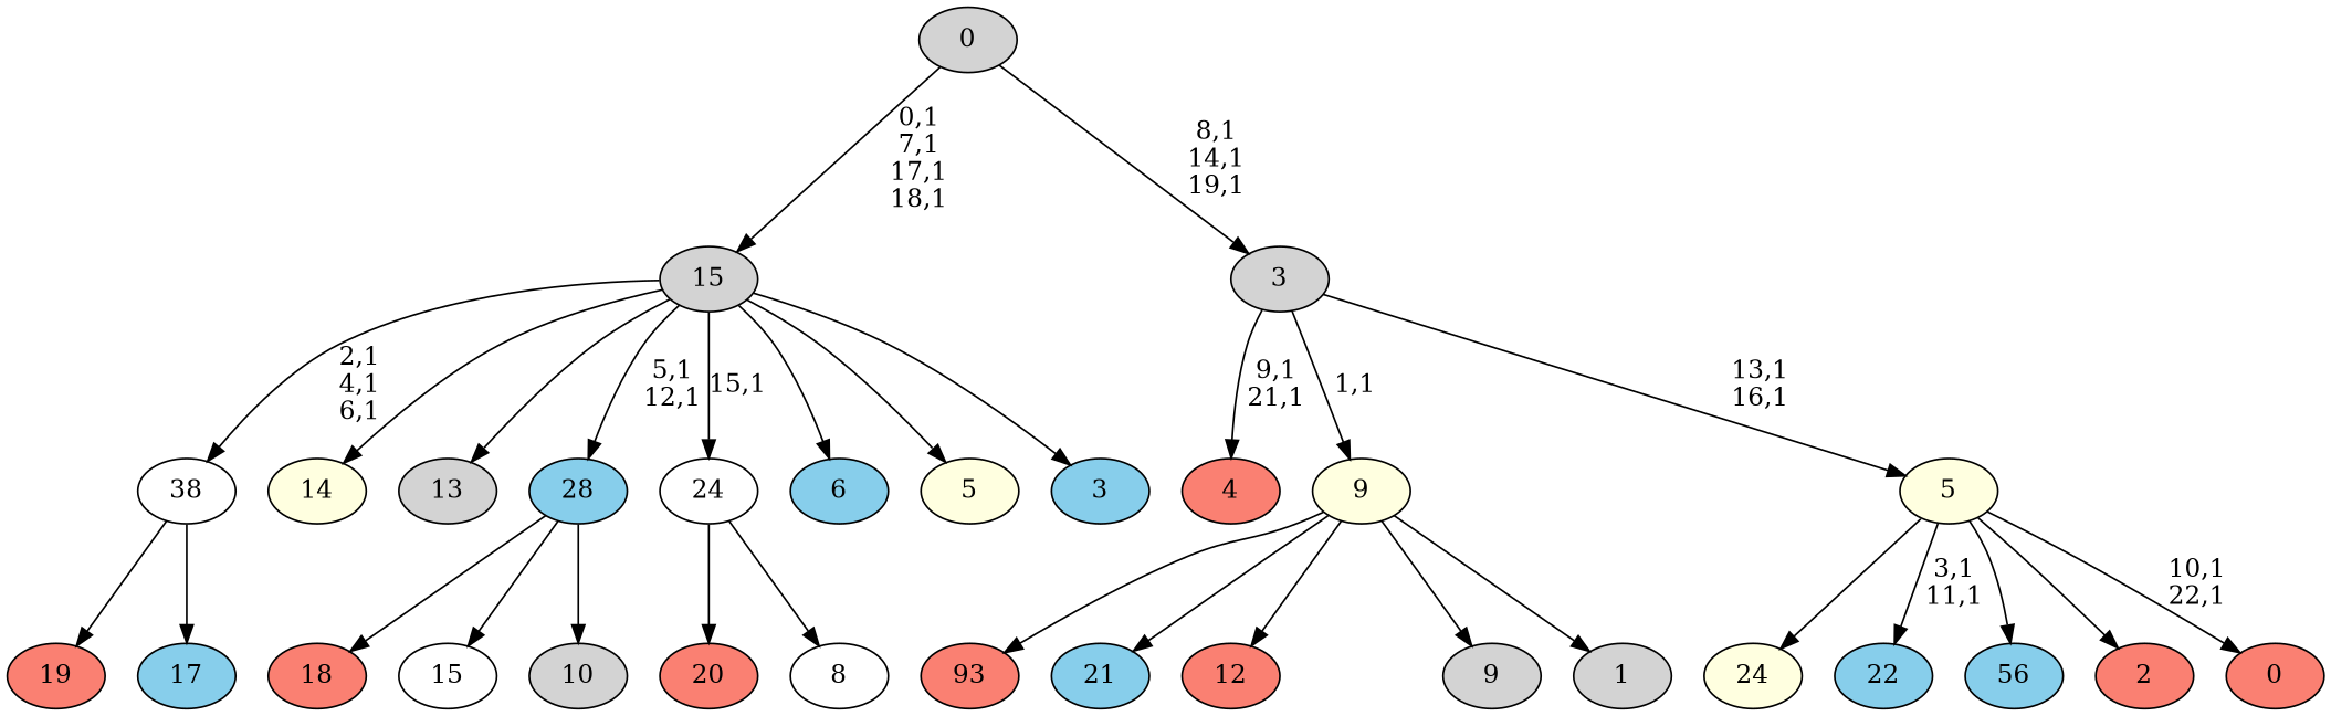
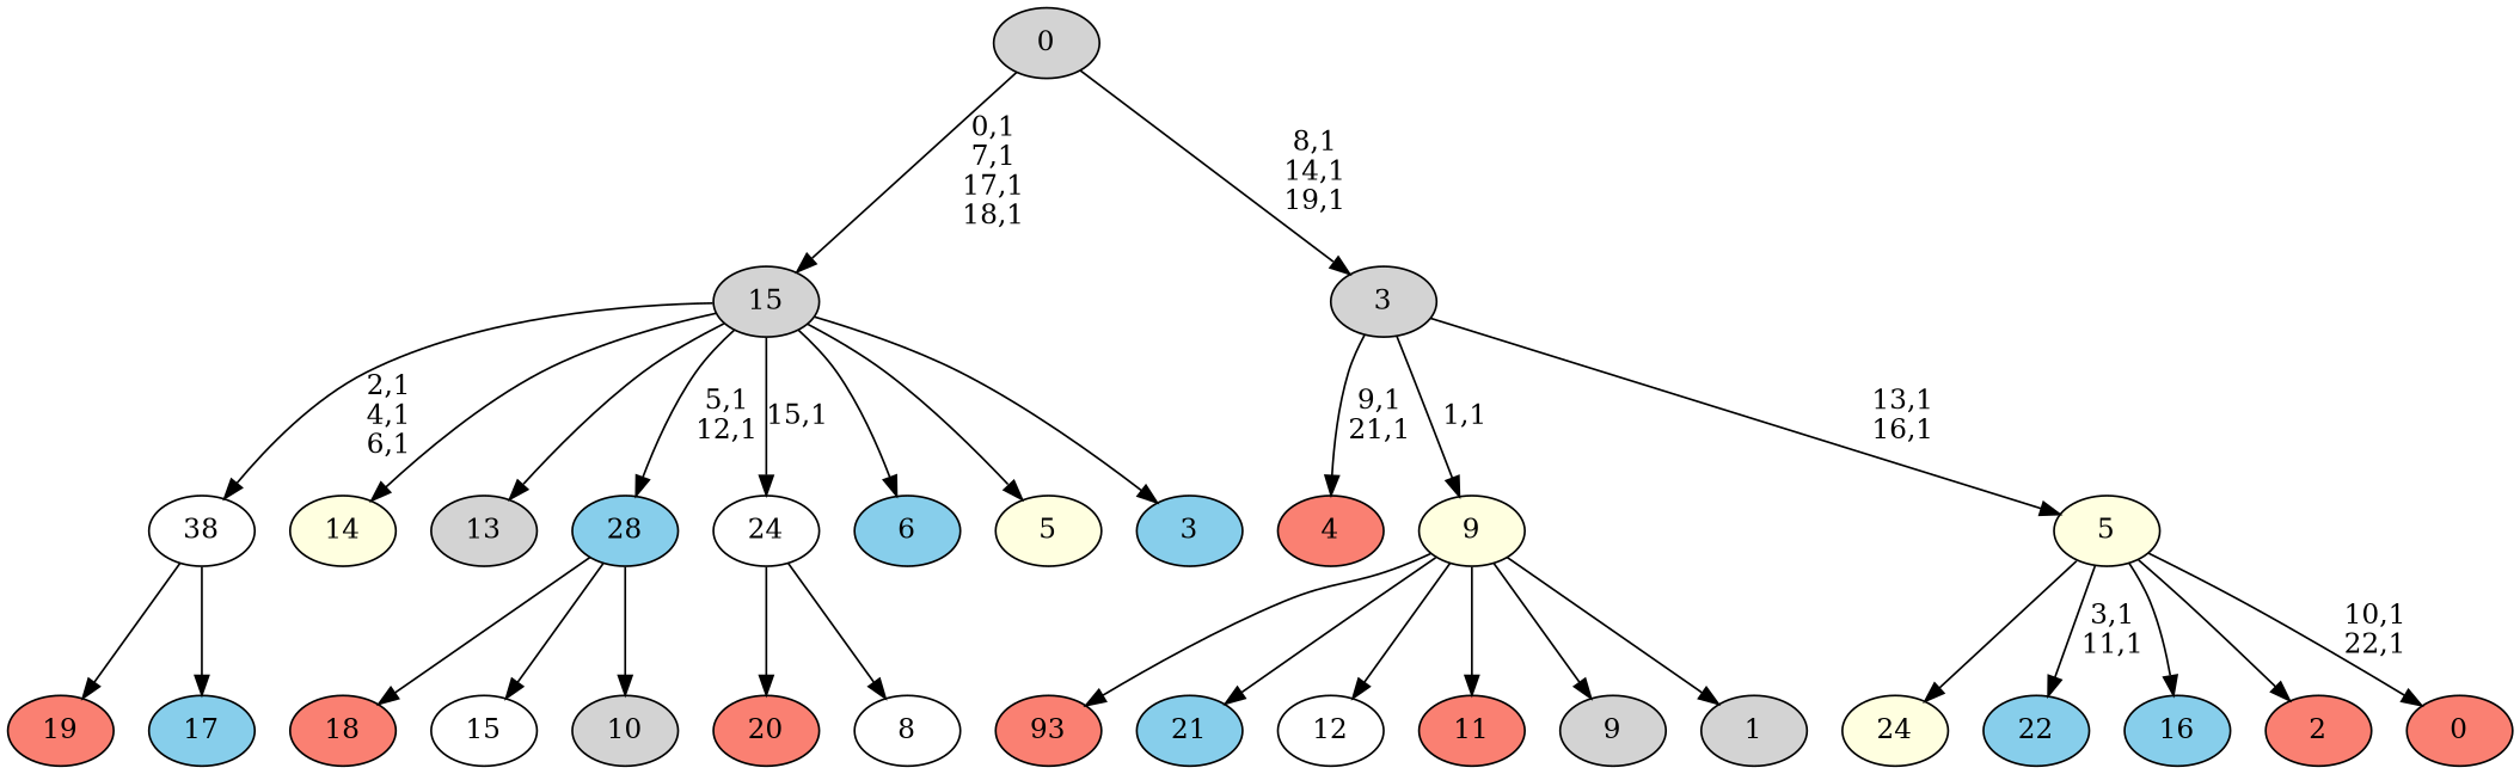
  digraph {
    node [fillcolor=salmon style=filled]
    n1 [fillcolor=lightyellow label=24]
    n2 [label=93]
    n3 [fillcolor=skyblue label=22]
    n4 [fillcolor=skyblue label=21]
    n5 [label=20]
    n6 [label=19]
    n7 [label=18]
    n8 [fillcolor=skyblue label=17]
    38 [fillcolor=white]
-   n10 [fillcolor=skyblue label=56]
+   n10 [fillcolor=skyblue label=16]
    n11 [fillcolor=white label=15]
    n12 [fillcolor=lightyellow label=14]
    n13 [fillcolor=lightgrey label=13]
-   n14 [label=12]
+   n14 [fillcolor=white label=12]
+   n15 [label=11]
    n16 [fillcolor=lightgrey label=10]
    28 [fillcolor=skyblue]
    n18 [fillcolor=lightgrey label=9]
    n19 [fillcolor=white label=8]
    24 [fillcolor=white]
    n21 [fillcolor=skyblue label=6]
    n22 [fillcolor=lightyellow label=5]
    n23 [label=4]
    n24 [fillcolor=skyblue label=3]
    15 [fillcolor=lightgrey]
    n26 [label=2]
    n27 [fillcolor=lightgrey label=1]
    9 [fillcolor=lightyellow]
    n29 [label=0]
    5 [fillcolor=lightyellow]
    3 [fillcolor=lightgrey]
    0 [fillcolor=lightgrey]
    38 -> n6
    38 -> n8
    28 -> n7
    28 -> n11
    28 -> n16
    24 -> n5
    24 -> n19
    15 -> 38 [label="2,1\n4,1\n6,1"]
    15 -> n12
    15 -> n13
    15 -> 28 [label="5,1\n12,1"]
    15 -> 24 [label="15,1"]
    15 -> n21
    15 -> n22
    15 -> n24
    9 -> n2
    9 -> n4
    9 -> n14
+   9 -> n15
    9 -> n18
    9 -> n27
    5 -> n1
    5 -> n3 [label="3,1\n11,1"]
    5 -> n10
    5 -> n26
    5 -> n29 [label="10,1\n22,1"]
    3 -> n23 [label="9,1\n21,1"]
    3 -> 9 [label="1,1"]
    3 -> 5 [label="13,1\n16,1"]
    0 -> 15 [label="0,1\n7,1\n17,1\n18,1"]
    0 -> 3 [label="8,1\n14,1\n19,1"]
  }
